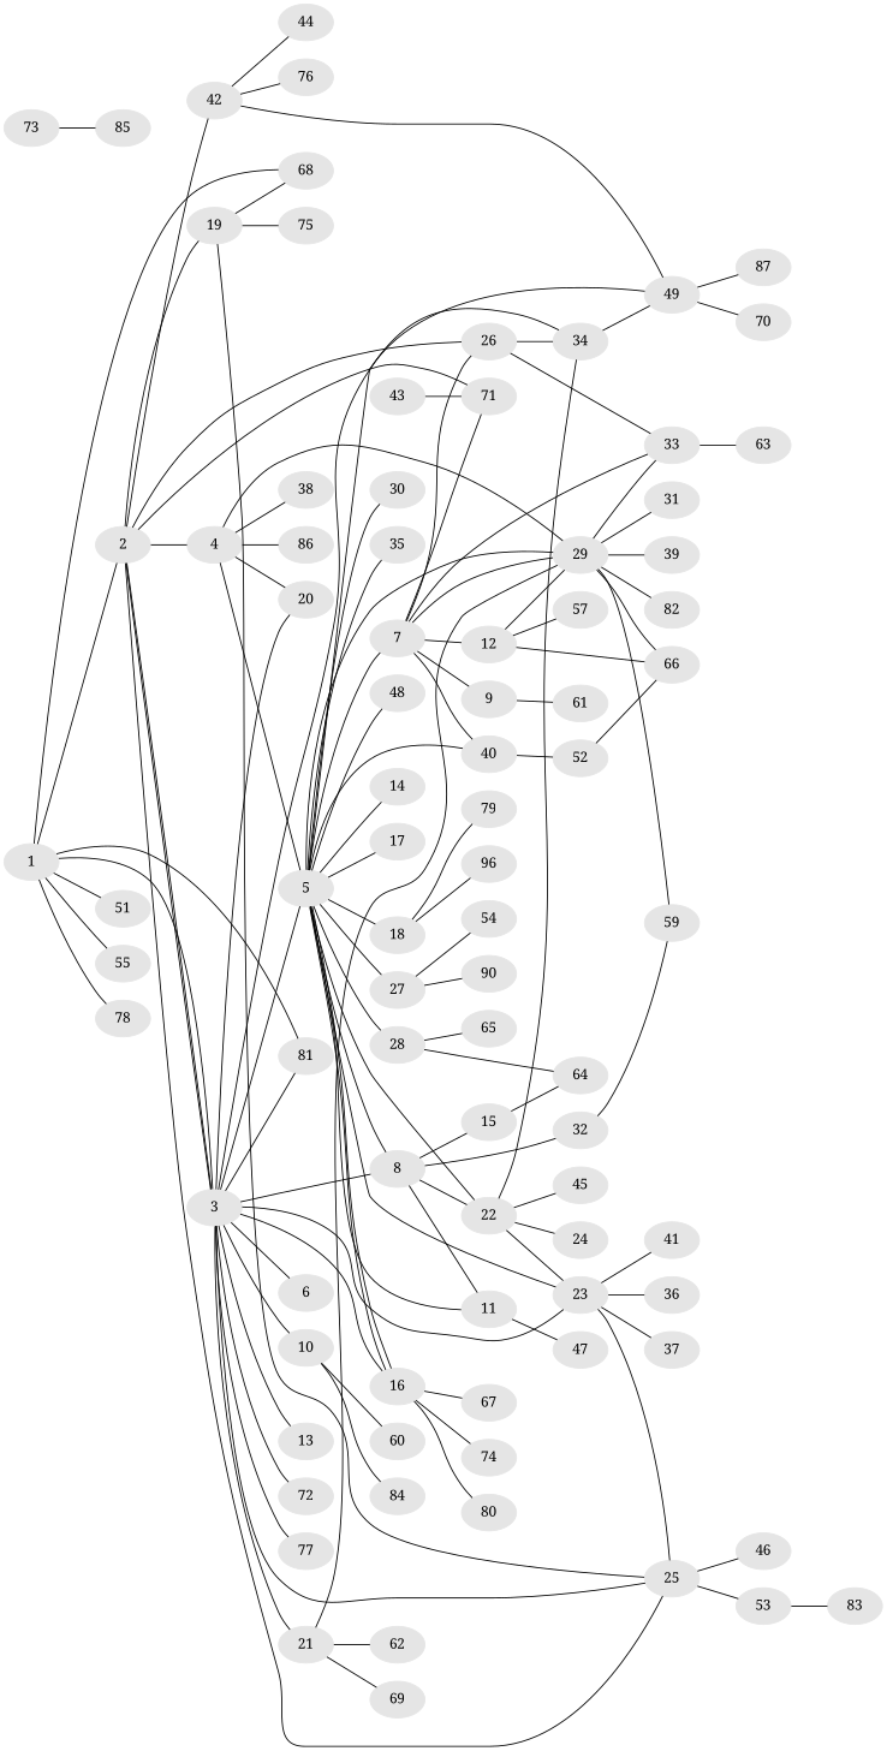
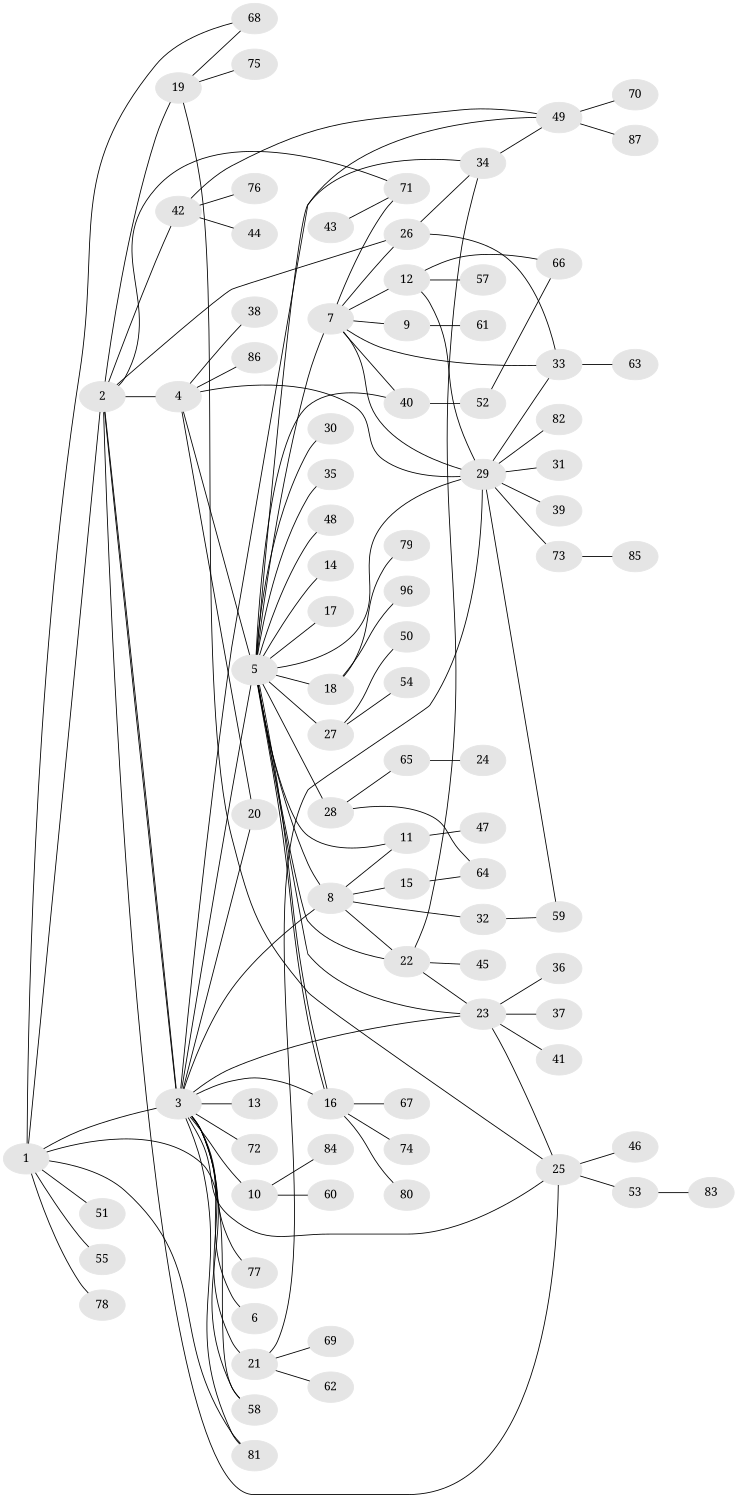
  graph {
    fontname="Noto Serif"
    rankdir=LR
    node [color=gray90 fontname="Noto Serif" style=filled]
    edge [fontname="Noto Serif"]
    1
    2
    3
    51
    55
+   58
    68
    78
    81
    4
    19
    26
    42
    71
    25
    5
    6
    8
    10
    13
    16
    20
    21
    23
    34
    72
    77
    29
    38
    86
    75
    33
    49
    44
    76
    7
    11
    14
    17
    18
    22
    27
    28
    30
    35
    40
    48
    15
    32
    60
    84
    67
    74
    80
    62
    69
    36
    37
    41
    46
    53
    31
    39
    59
    73
    82
    9
    12
    47
    n70 [label=96]
    79
    24
    45
-   50 [label=90]
+   50
    54
    64
    65
    52
    70
    87
    61
    57
    66
    63
    43
    83
    85
    1 -- 2
    1 -- 3
    1 -- 51
    1 -- 55
+   1 -- 58
    1 -- 68
    1 -- 78
    1 -- 81
    2 -- 3
    2 -- 3
    2 -- 4
    2 -- 19
    2 -- 26
    2 -- 42
    2 -- 71
    2 -- 25
+   3 -- 58
    3 -- 81
    3 -- 25
    3 -- 5
    3 -- 6
    3 -- 8
    3 -- 10
    3 -- 13
    3 -- 16
    3 -- 20
    3 -- 21
    3 -- 23
    3 -- 34
    3 -- 72
    3 -- 77
    4 -- 5
    4 -- 20
    4 -- 29
    4 -- 38
    4 -- 86
    19 -- 68
    19 -- 25
    19 -- 75
    26 -- 34
    26 -- 33
    42 -- 49
    42 -- 44
    42 -- 76
    25 -- 46
    25 -- 53
    5 -- 8
    5 -- 16
    5 -- 16
    5 -- 23
    5 -- 29
    5 -- 49
    5 -- 7
    5 -- 11
    5 -- 14
    5 -- 17
    5 -- 18
    5 -- 22
    5 -- 27
    5 -- 28
    5 -- 30
    5 -- 35
    5 -- 40
    5 -- 48
    8 -- 11
    8 -- 22
    8 -- 15
    8 -- 32
    10 -- 60
    10 -- 84
    16 -- 67
    16 -- 74
    16 -- 80
    21 -- 29
    21 -- 62
    21 -- 69
    23 -- 25
    23 -- 36
    23 -- 37
    23 -- 41
    34 -- 49
    29 -- 33
    29 -- 31
    29 -- 39
    29 -- 59
-   29 -- 66
+   29 -- 73
    29 -- 82
    33 -- 63
    49 -- 70
    49 -- 87
    7 -- 26
    7 -- 71
    7 -- 29
    7 -- 33
    7 -- 40
    7 -- 9
    7 -- 12
    11 -- 47
    18 -- n70
    18 -- 79
    22 -- 23
    22 -- 34
-   22 -- 24
+   65 -- 24
    22 -- 45
    27 -- 50
    27 -- 54
    28 -- 64
    28 -- 65
    40 -- 52
    15 -- 64
    32 -- 59
    53 -- 83
    73 -- 85
    9 -- 61
    12 -- 29
    12 -- 57
    12 -- 66
    52 -- 66
    43 -- 71
  }
